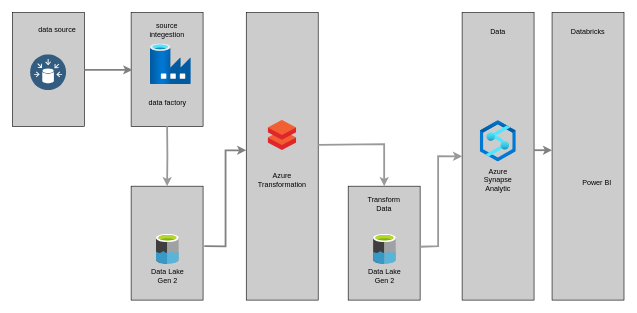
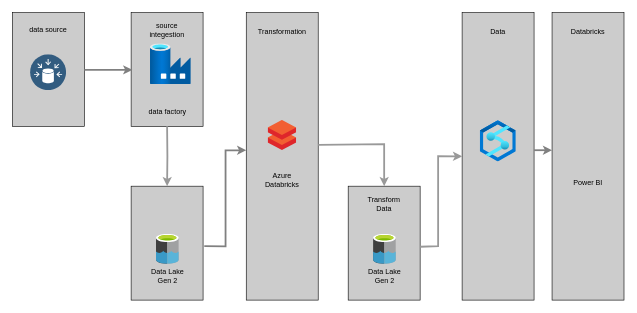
  <mxCell id="0" />
  <mxCell id="1" parent="0" />
  <mxCell id="2" value="" style="rounded=0;whiteSpace=wrap;html=1;fillColor=#CCCCCC;" vertex="1" parent="1"><mxGeometry x="920" y="20.5" width="120" height="479.5" as="geometry" /></mxCell>
  <mxCell id="3" value="" style="rounded=0;whiteSpace=wrap;html=1;fillColor=#CCCCCC;" vertex="1" parent="1"><mxGeometry x="410" y="20.5" width="120" height="479.5" as="geometry" /></mxCell>
  <mxCell id="4" value="" style="rounded=0;whiteSpace=wrap;html=1;fillColor=#CCCCCC;" vertex="1" parent="1"><mxGeometry x="218" y="310" width="120" height="190" as="geometry" /></mxCell>
  <mxCell id="5" value="" style="rounded=0;whiteSpace=wrap;html=1;fillColor=#CCCCCC;" vertex="1" parent="1"><mxGeometry x="218" y="20.5" width="120" height="190" as="geometry" /></mxCell>
  <mxCell id="6" value="" style="rounded=0;whiteSpace=wrap;html=1;fillColor=#CCCCCC;" vertex="1" parent="1"><mxGeometry x="20" y="20.5" width="120" height="190" as="geometry" /></mxCell>
  <mxCell id="7" style="edgeStyle=orthogonalEdgeStyle;rounded=0;orthogonalLoop=1;jettySize=auto;html=1;strokeColor=#808080;strokeWidth=3;" parent="1" edge="1"><mxGeometry relative="1" as="geometry"><mxPoint x="140" y="116" as="sourcePoint" /><mxPoint x="220" y="116" as="targetPoint" /></mxGeometry></mxCell>
  <mxCell id="8" style="edgeStyle=orthogonalEdgeStyle;rounded=0;orthogonalLoop=1;jettySize=auto;html=1;entryX=0;entryY=0.479;entryDx=0;entryDy=0;entryPerimeter=0;strokeColor=#808080;strokeWidth=3;" parent="1" target="3" edge="1"><mxGeometry relative="1" as="geometry"><mxPoint x="340" y="410" as="sourcePoint" /><mxPoint x="771.65" y="105.15" as="targetPoint" /></mxGeometry></mxCell>
  <mxCell id="9" value="" style="aspect=fixed;html=1;perimeter=none;align=center;shadow=0;dashed=0;image;fontSize=12;image=img/lib/mscae/Databricks.svg;" parent="1" vertex="1"><mxGeometry x="446.25" y="200" width="47.5" height="50" as="geometry" /></mxCell>
  <mxCell id="10" value="" style="image;aspect=fixed;perimeter=ellipsePerimeter;html=1;align=center;shadow=0;dashed=0;fontColor=#4277BB;labelBackgroundColor=default;fontSize=12;spacingTop=3;image=img/lib/ibm/data/data_sources.svg;" vertex="1" parent="1"><mxGeometry x="50" y="90.5" width="60" height="60" as="geometry" /></mxCell>
- <mxCell id="11" value="data source" style="whiteSpace=wrap;html=1;strokeColor=none;opacity=0;" vertex="1" parent="1"><mxGeometry x="55" y="30" width="80" height="40" as="geometry" /></mxCell>
+ <mxCell id="11" value="data source" style="whiteSpace=wrap;html=1;strokeColor=none;opacity=0;" vertex="1" parent="1"><mxGeometry x="40" y="30" width="80" height="40" as="geometry" /></mxCell>
  <mxCell id="12" value="" style="image;aspect=fixed;html=1;points=[];align=center;fontSize=12;image=img/lib/azure2/databases/Data_Factory.svg;" vertex="1" parent="1"><mxGeometry x="250" y="72.5" width="68" height="68" as="geometry" /></mxCell>
  <mxCell id="13" value="" style="image;sketch=0;aspect=fixed;html=1;points=[];align=center;fontSize=12;image=img/lib/mscae/Data_Lake.svg;" vertex="1" parent="1"><mxGeometry x="260" y="390" width="38" height="50" as="geometry" /></mxCell>
  <mxCell id="14" style="edgeStyle=orthogonalEdgeStyle;rounded=0;orthogonalLoop=1;jettySize=auto;html=1;entryX=0.5;entryY=0;entryDx=0;entryDy=0;strokeWidth=3;strokeColor=#999999;" edge="1" parent="1" target="4"><mxGeometry relative="1" as="geometry"><mxPoint x="278" y="210" as="sourcePoint" /></mxGeometry></mxCell>
- <mxCell id="15" value="data factory" style="whiteSpace=wrap;html=1;strokeColor=none;opacity=0;" vertex="1" parent="1"><mxGeometry x="239" y="150.5" width="80" height="40" as="geometry" /></mxCell>
+ <mxCell id="15" value="data factory" style="whiteSpace=wrap;html=1;strokeColor=none;opacity=0;" vertex="1" parent="1"><mxGeometry x="239" y="165.5" width="80" height="40" as="geometry" /></mxCell>
  <mxCell id="16" value="source integestion" style="whiteSpace=wrap;html=1;strokeColor=none;opacity=0;" vertex="1" parent="1"><mxGeometry x="238" y="30" width="80" height="40" as="geometry" /></mxCell>
  <mxCell id="17" value="Data Lake Gen 2" style="whiteSpace=wrap;html=1;strokeColor=none;opacity=0;" vertex="1" parent="1"><mxGeometry x="239" y="440" width="80" height="40" as="geometry" /></mxCell>
- <mxCell id="18" value="Azure Transformation" style="whiteSpace=wrap;html=1;strokeColor=none;opacity=0;" vertex="1" parent="1"><mxGeometry x="430" y="279.5" width="80" height="40" as="geometry" /></mxCell>
+ <mxCell id="18" value="Azure Databricks" style="whiteSpace=wrap;html=1;strokeColor=none;opacity=0;" vertex="1" parent="1"><mxGeometry x="430" y="279.5" width="80" height="40" as="geometry" /></mxCell>
+ <mxCell id="19" value="Transformation" style="whiteSpace=wrap;html=1;strokeColor=none;opacity=0;" vertex="1" parent="1"><mxGeometry x="430" y="32.5" width="80" height="40" as="geometry" /></mxCell>
  <mxCell id="20" value="" style="rounded=0;whiteSpace=wrap;html=1;fillColor=#CCCCCC;" vertex="1" parent="1"><mxGeometry x="580" y="310" width="120" height="190" as="geometry" /></mxCell>
  <mxCell id="21" value="" style="image;sketch=0;aspect=fixed;html=1;points=[];align=center;fontSize=12;image=img/lib/mscae/Data_Lake.svg;" vertex="1" parent="1"><mxGeometry x="622" y="390" width="38" height="50" as="geometry" /></mxCell>
  <mxCell id="22" value="Data Lake Gen 2" style="whiteSpace=wrap;html=1;strokeColor=none;opacity=0;" vertex="1" parent="1"><mxGeometry x="601" y="440" width="80" height="40" as="geometry" /></mxCell>
  <mxCell id="23" value="Transform Data" style="whiteSpace=wrap;html=1;strokeColor=none;opacity=0;" vertex="1" parent="1"><mxGeometry x="600" y="319.5" width="80" height="40" as="geometry" /></mxCell>
  <mxCell id="24" value="" style="endArrow=classic;html=1;rounded=0;entryX=0.5;entryY=0;entryDx=0;entryDy=0;exitX=1;exitY=0.46;exitDx=0;exitDy=0;exitPerimeter=0;strokeColor=#999999;strokeWidth=3;" edge="1" parent="1" source="3" target="20"><mxGeometry width="50" height="50" relative="1" as="geometry"><mxPoint x="450" y="280" as="sourcePoint" /><mxPoint x="500" y="230" as="targetPoint" /><Array as="points"><mxPoint x="640" y="240" /></Array></mxGeometry></mxCell>
  <mxCell id="25" value="" style="rounded=0;whiteSpace=wrap;html=1;fillColor=#CCCCCC;" vertex="1" parent="1"><mxGeometry x="770" y="20.5" width="120" height="479.5" as="geometry" /></mxCell>
  <mxCell id="26" value="Data" style="whiteSpace=wrap;html=1;strokeColor=none;opacity=0;" vertex="1" parent="1"><mxGeometry x="790" y="32.5" width="80" height="40" as="geometry" /></mxCell>
  <mxCell id="27" value="" style="image;aspect=fixed;html=1;points=[];align=center;fontSize=12;image=img/lib/azure2/databases/Azure_Synapse_Analytics.svg;" vertex="1" parent="1"><mxGeometry x="800" y="200.5" width="60" height="69" as="geometry" /></mxCell>
- <mxCell id="28" value="Azure Synapse Analytic" style="whiteSpace=wrap;html=1;strokeColor=none;opacity=0;" vertex="1" parent="1"><mxGeometry x="790" y="279.5" width="80" height="40" as="geometry" /></mxCell>
  <mxCell id="29" value="Databricks" style="whiteSpace=wrap;html=1;strokeColor=none;opacity=0;" vertex="1" parent="1"><mxGeometry x="940" y="32.5" width="80" height="40" as="geometry" /></mxCell>
  <mxCell id="30" value="" style="image;aspect=fixed;html=1;points=[];align=center;fontSize=12;image=img/lib/azure2/power_platform/PowerBI.svg;" vertex="1" parent="1"><mxGeometry x="954.5" y="200.5" width="51" height="68" as="geometry" /></mxCell>
- <mxCell id="31" value="Power BI" style="whiteSpace=wrap;html=1;strokeColor=none;opacity=0;" vertex="1" parent="1"><mxGeometry x="955" y="284" width="80" height="40" as="geometry" /></mxCell>
+ <mxCell id="31" value="Power BI" style="whiteSpace=wrap;html=1;strokeColor=none;opacity=0;" vertex="1" parent="1"><mxGeometry x="940" y="284" width="80" height="40" as="geometry" /></mxCell>
  <mxCell id="32" value="" style="endArrow=classic;html=1;rounded=0;exitX=1;exitY=0.46;exitDx=0;exitDy=0;exitPerimeter=0;strokeColor=#999999;strokeWidth=3;entryX=0;entryY=0.5;entryDx=0;entryDy=0;" edge="1" parent="1" target="25"><mxGeometry width="50" height="50" relative="1" as="geometry"><mxPoint x="700" y="411" as="sourcePoint" /><mxPoint x="810" y="480" as="targetPoint" /><Array as="points"><mxPoint x="730" y="410" /><mxPoint x="730" y="350" /><mxPoint x="730" y="260" /></Array></mxGeometry></mxCell>
  <mxCell id="33" style="edgeStyle=orthogonalEdgeStyle;rounded=0;orthogonalLoop=1;jettySize=auto;html=1;strokeColor=#808080;strokeWidth=3;" edge="1" parent="1"><mxGeometry relative="1" as="geometry"><mxPoint x="890" y="250" as="sourcePoint" /><mxPoint x="920" y="250" as="targetPoint" /></mxGeometry></mxCell>
